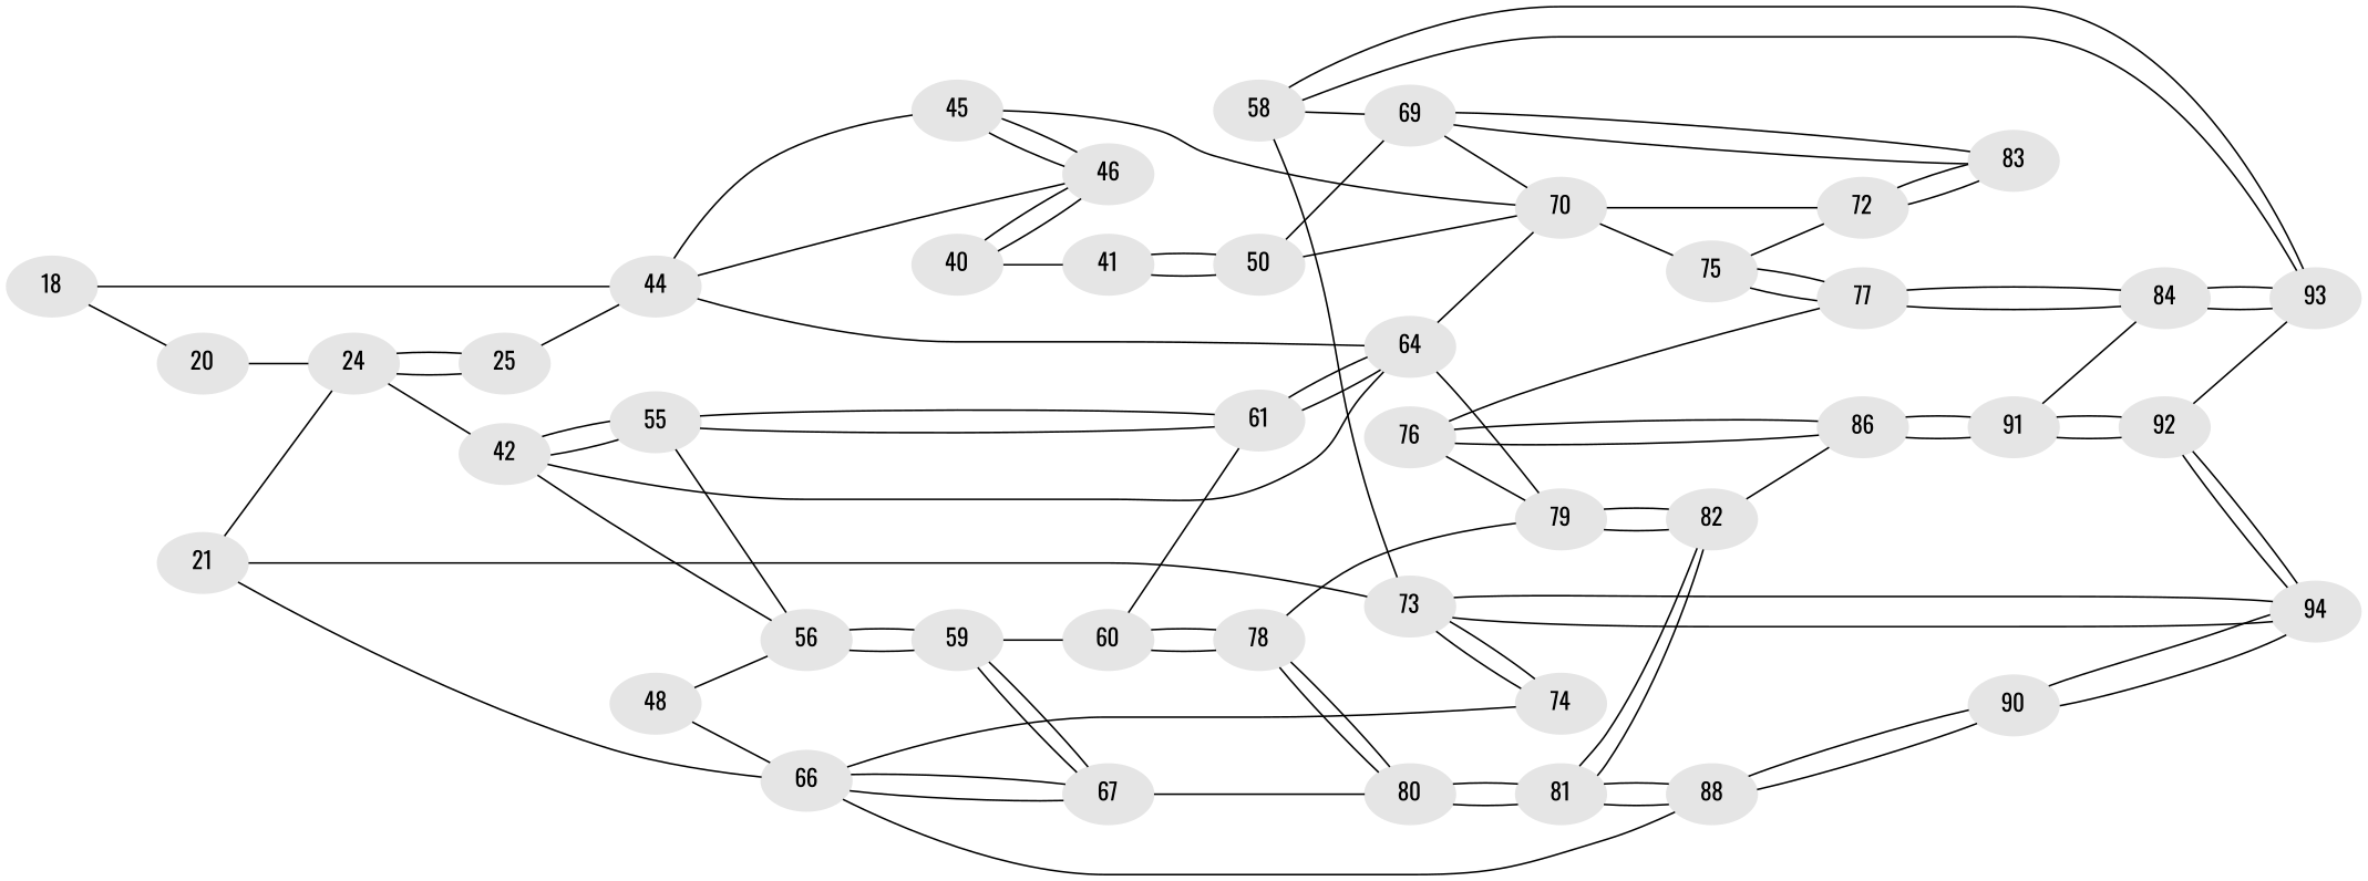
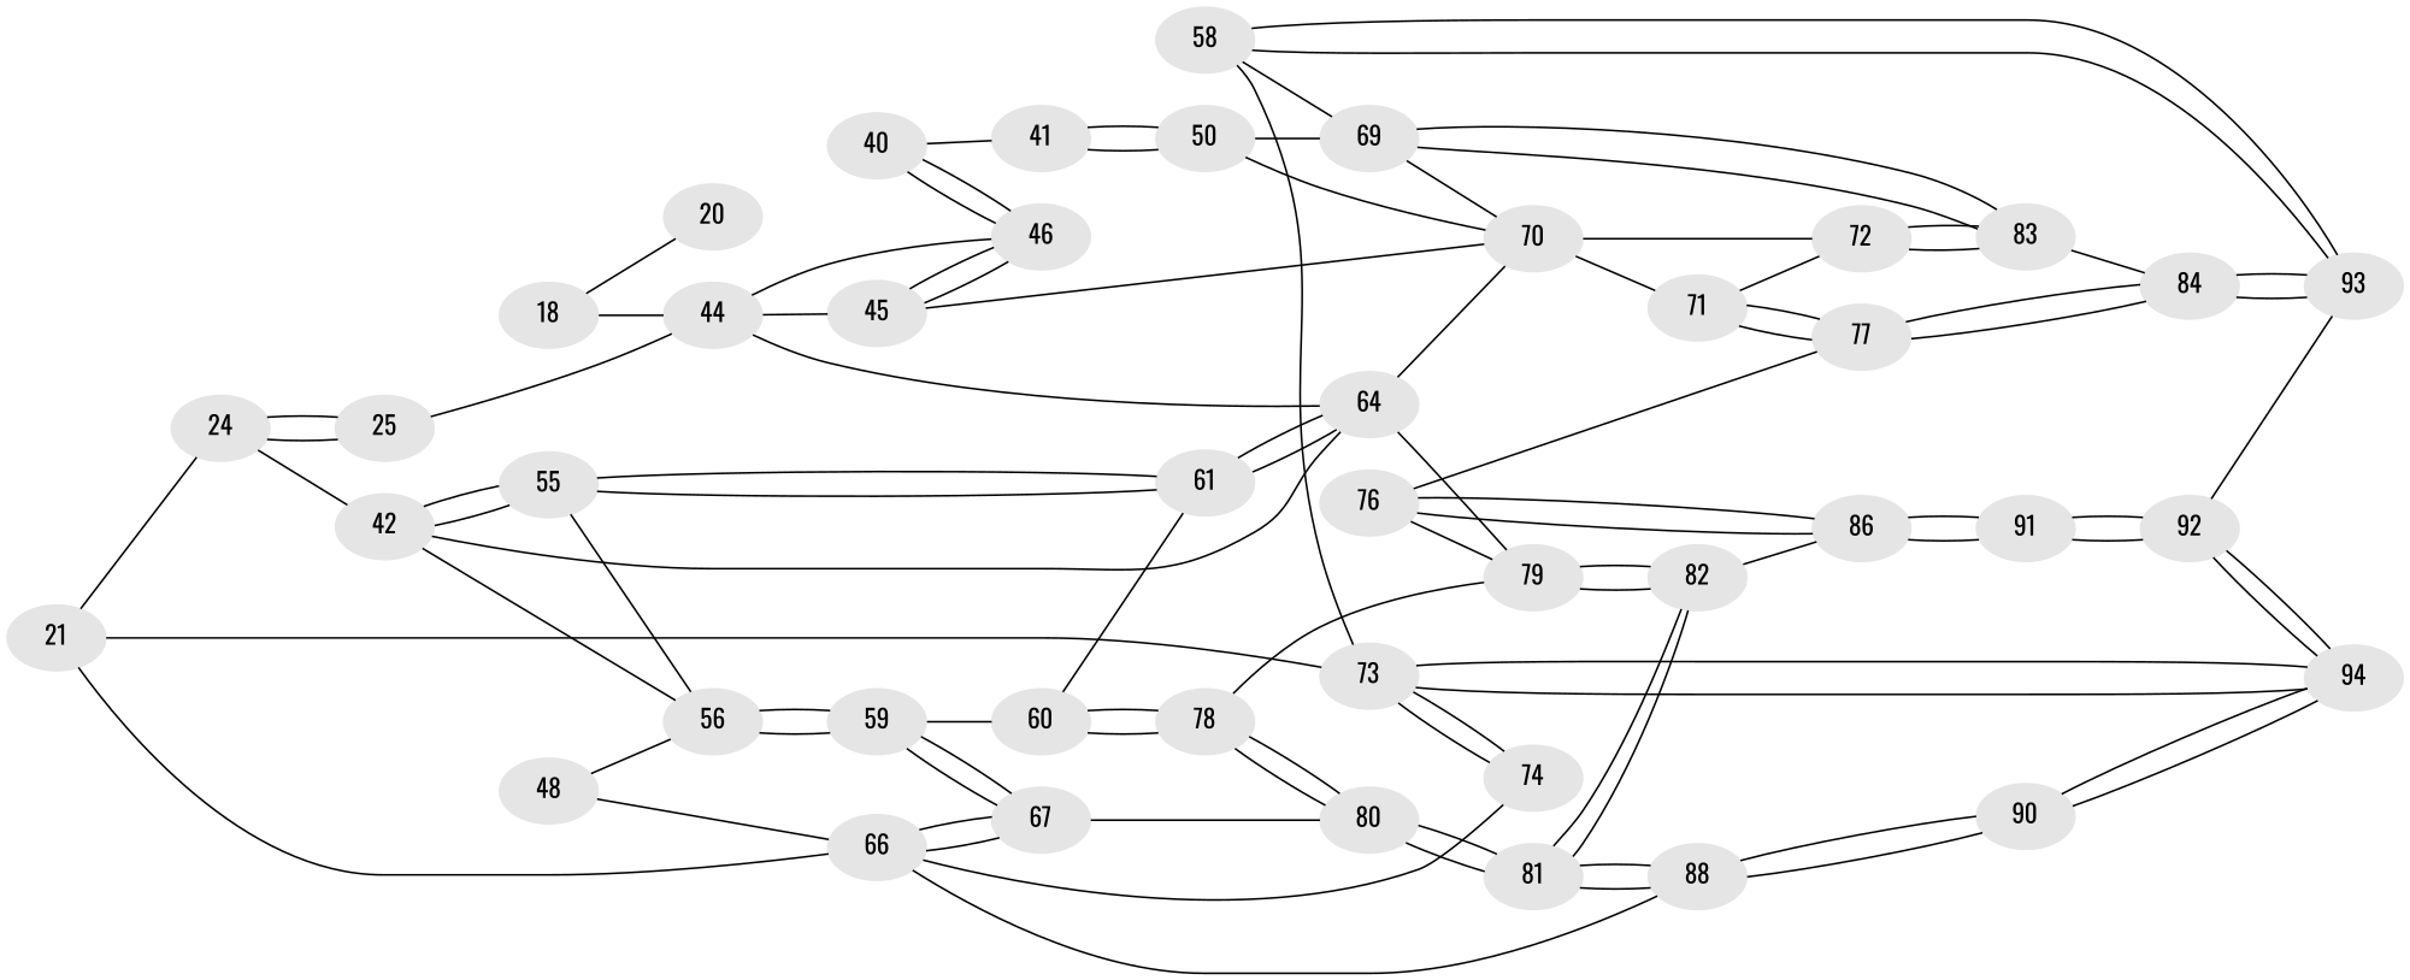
  graph {
    fontname=Oswald
    rankdir=LR
    node [color=gray90 fontname=Oswald style=filled]
    edge [fontname=Oswald]
    18 [super="+17"]
    20 [super="+19+13"]
    44 [super="+29+26+28"]
    24 [super="+9+10+14"]
    25
    42 [super="+33"]
    46 [super="+38"]
    64 [super="+62+43+63"]
    45
    50 [super="+49"]
    70 [super="+52+53"]
    69 [super="+57+68"]
    58 [super="+3"]
    73 [super="+2"]
    93
    21 [super="+8+1"]
    66 [super="+65+30"]
    67
    74
    88 [super="+87"]
    94
    41 [super="+36"]
    55
    56 [super="+54"]
    40 [super="+39"]
    61
    59
    79 [super="+75"]
-   71 [label=75]
+   71
    72
    48 [super="+31"]
    83
    60
    78
    80
    77
    82
    90
    81
    84
    76
    86 [super="+85"]
    91
    92
    18 -- 20
    18 -- 44 [weight=3]
-   20 -- 24
    44 -- 46
    44 -- 64
    44 -- 45
    24 -- 25 [weight=2]
    24 -- 25
    24 -- 42
    25 -- 44
    42 -- 64
    42 -- 55
    42 -- 55
    42 -- 56
    64 -- 70
    64 -- 79
    45 -- 46
    45 -- 46
    45 -- 70
    50 -- 70
    50 -- 69
    70 -- 71
    70 -- 72
    69 -- 70 [weight=2]
    69 -- 83
    69 -- 83
    58 -- 69
    58 -- 73 [weight=2]
    58 -- 93
    58 -- 93
    73 -- 74
    73 -- 74
    73 -- 94
    73 -- 94
    21 -- 24
    21 -- 73 [weight=2]
    21 -- 66 [weight=2]
    66 -- 67
    66 -- 67
    66 -- 74
    66 -- 88
    67 -- 80
    88 -- 90
    88 -- 90
    41 -- 50 [weight=2]
    41 -- 50
    55 -- 56
    55 -- 61
    55 -- 61
    56 -- 59
    56 -- 59
    40 -- 46 [weight=2]
    40 -- 46
    40 -- 41 [weight=2]
    61 -- 64
    61 -- 64
    59 -- 67
    59 -- 67
    59 -- 60
    79 -- 82
    79 -- 82
    71 -- 72
    71 -- 77
    71 -- 77
    72 -- 83
    72 -- 83
    48 -- 66 [weight=2]
    48 -- 56 [weight=2]
-   91 -- 84
+   83 -- 84
    60 -- 61
    60 -- 78
    60 -- 78
    78 -- 79
    78 -- 80
    78 -- 80
    80 -- 81
    80 -- 81
    77 -- 84
    77 -- 84
    82 -- 86
    90 -- 94
    90 -- 94
    81 -- 88
    81 -- 88
    81 -- 82
    81 -- 82
    84 -- 93
    84 -- 93
    76 -- 79
    76 -- 77
    76 -- 86
    76 -- 86
    86 -- 91 [weight=2]
    86 -- 91
    91 -- 92
    91 -- 92
    92 -- 93
    92 -- 94
    92 -- 94
  }
